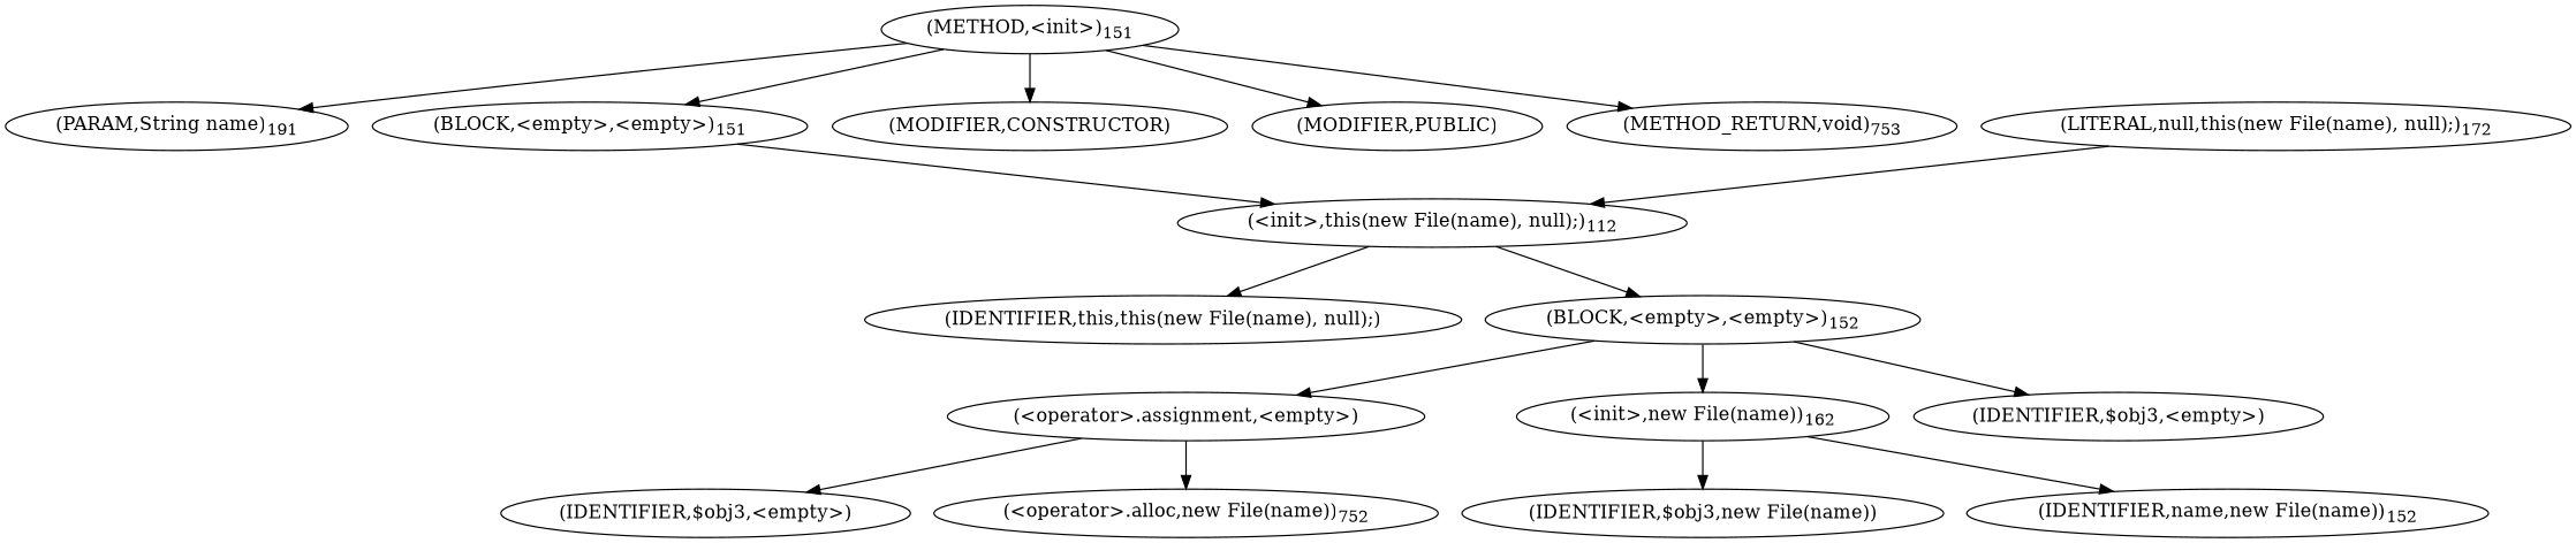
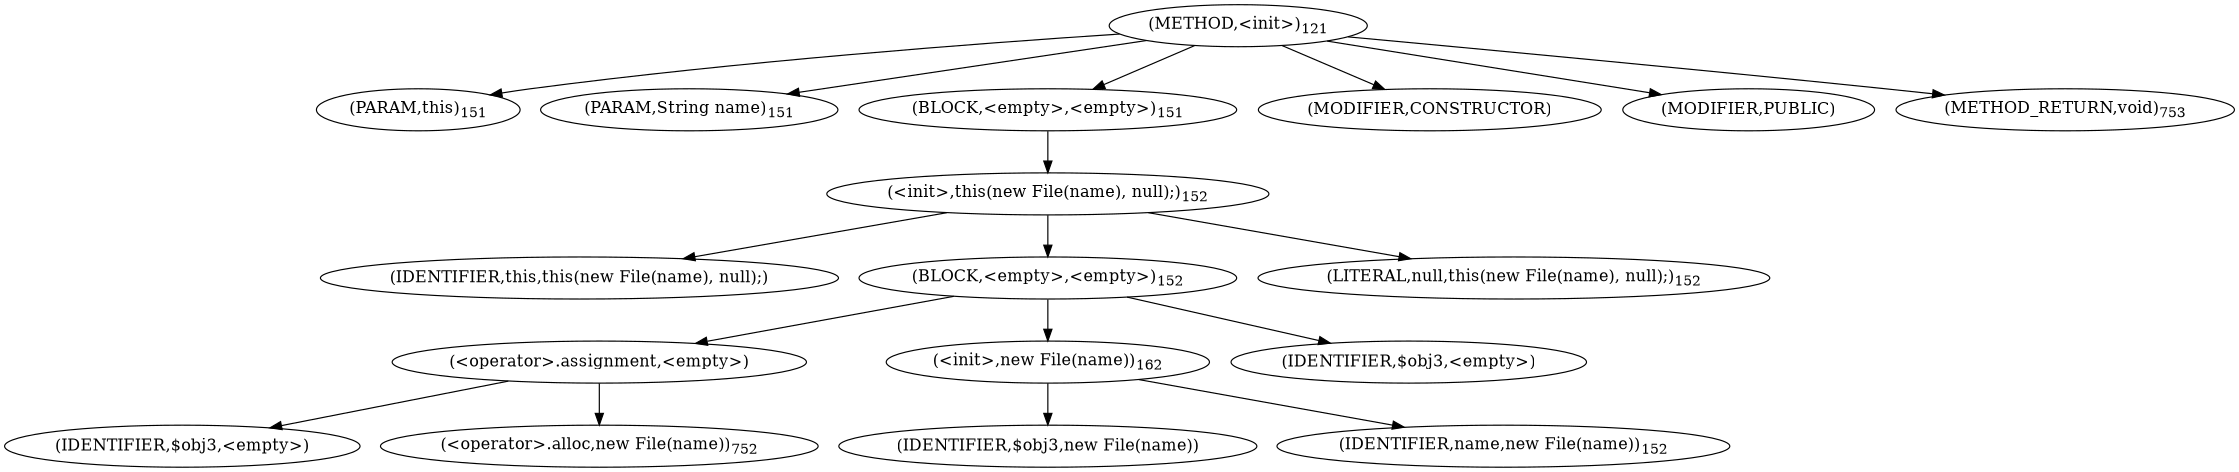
  digraph {
-   n1 [label=<(METHOD,&lt;init&gt;)<SUB>151</SUB>>]
-   n3 [label=<(PARAM,String name)<SUB>191</SUB>>]
+   n1 [label=<(METHOD,&lt;init&gt;)<SUB>121</SUB>>]
+   n2 [label=<(PARAM,this)<SUB>151</SUB>>]
+   n3 [label=<(PARAM,String name)<SUB>151</SUB>>]
    n4 [label=<(BLOCK,&lt;empty&gt;,&lt;empty&gt;)<SUB>151</SUB>>]
    n5 [label=<(MODIFIER,CONSTRUCTOR)>]
    n6 [label=<(MODIFIER,PUBLIC)>]
    n7 [label=<(METHOD_RETURN,void)<SUB>753</SUB>>]
-   n8 [label=<(&lt;init&gt;,this(new File(name), null);)<SUB>112</SUB>>]
+   n8 [label=<(&lt;init&gt;,this(new File(name), null);)<SUB>152</SUB>>]
    n9 [label=<(IDENTIFIER,this,this(new File(name), null);)>]
    n10 [label=<(BLOCK,&lt;empty&gt;,&lt;empty&gt;)<SUB>152</SUB>>]
-   n11 [label=<(LITERAL,null,this(new File(name), null);)<SUB>172</SUB>>]
+   n11 [label=<(LITERAL,null,this(new File(name), null);)<SUB>152</SUB>>]
    n12 [label=<(&lt;operator&gt;.assignment,&lt;empty&gt;)>]
    n13 [label=<(&lt;init&gt;,new File(name))<SUB>162</SUB>>]
    n14 [label=<(IDENTIFIER,$obj3,&lt;empty&gt;)>]
    n15 [label=<(IDENTIFIER,$obj3,&lt;empty&gt;)>]
    n16 [label=<(&lt;operator&gt;.alloc,new File(name))<SUB>752</SUB>>]
    n17 [label=<(IDENTIFIER,$obj3,new File(name))>]
    n18 [label=<(IDENTIFIER,name,new File(name))<SUB>152</SUB>>]
+   n1 -> n2
    n1 -> n3
    n1 -> n4
    n1 -> n5
    n1 -> n6
    n1 -> n7
    n4 -> n8
    n8 -> n9
    n8 -> n10
-   n11 -> n8
+   n8 -> n11
    n10 -> n12
    n10 -> n13
    n10 -> n14
    n12 -> n15
    n12 -> n16
    n13 -> n17
    n13 -> n18
  }
